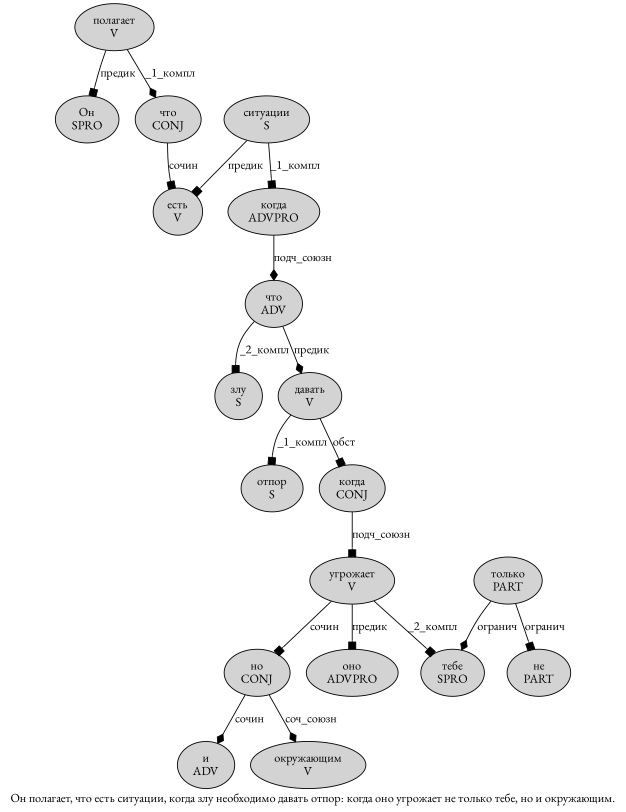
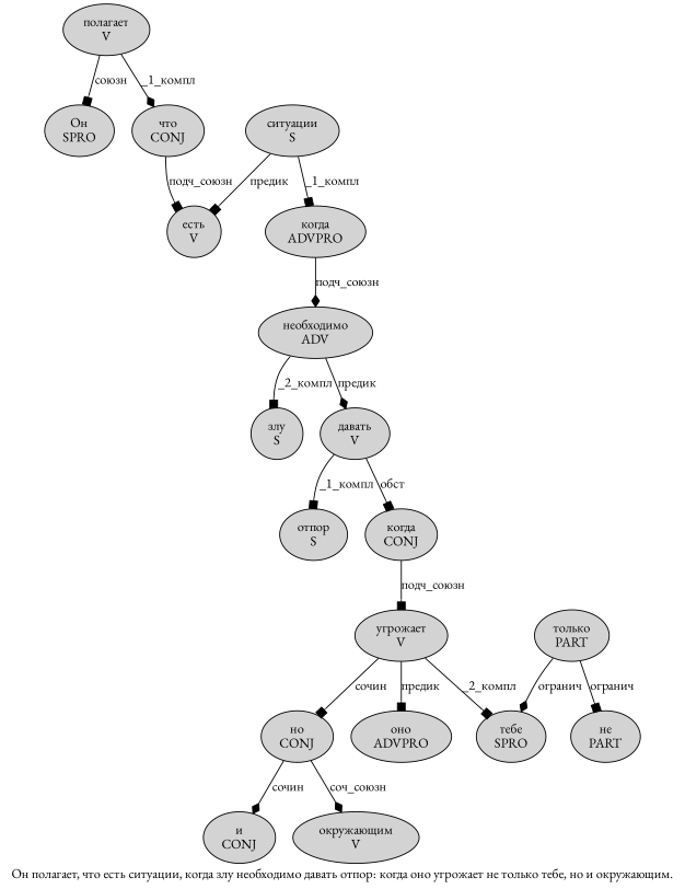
  digraph {
    fontname="EB Garamond"
    label="Он полагает, что есть ситуации, когда злу необходимо давать отпор: когда оно угрожает не только тебе, но и окружающим."
    node [fillcolor=lightgray fontname="EB Garamond" penwidth=1 shape=ellipse style=filled]
    edge [arrowhead=box fontname="EB Garamond"]
    n1 [label="Он\nSPRO"]
    n2 [label="полагает\nV"]
    n3 [label="что\nCONJ"]
    n4 [label="есть\nV"]
    n5 [label="ситуации\nS"]
    n6 [label="когда\nADVPRO"]
-   n7 [label="что\nADV"]
+   n7 [label="необходимо\nADV"]
    n8 [label="злу\nS"]
    n9 [label="давать\nV"]
    n10 [label="отпор\nS"]
    n11 [label="когда\nCONJ"]
    n12 [label="угрожает\nV"]
    n13 [label="оно\nADVPRO"]
    n14 [label="тебе\nSPRO"]
    n15 [label="но\nCONJ"]
-   n16 [label="и\nADV"]
+   n16 [label="и\nCONJ"]
    n17 [label="окружающим\nV"]
    n18 [label="не\nPART"]
    n19 [label="только\nPART"]
-   n2 -> n1 [label="предик"]
+   n2 -> n1 [label="союзн"]
    n2 -> n3 [arrowhead=diamond label="_1_компл"]
-   n3 -> n4 [label="сочин"]
+   n3 -> n4 [label="подч_союзн"]
    n5 -> n4 [label="предик"]
    n5 -> n6 [label="_1_компл"]
    n6 -> n7 [arrowhead=diamond label="подч_союзн"]
    n7 -> n8 [label="_2_компл"]
    n7 -> n9 [arrowhead=diamond label="предик"]
    n9 -> n10 [label="_1_компл"]
    n9 -> n11 [label="обст"]
    n11 -> n12 [label="подч_союзн"]
    n12 -> n13 [label="предик"]
    n12 -> n14 [label="_2_компл"]
    n12 -> n15 [label="сочин"]
    n15 -> n16 [arrowhead=diamond label="сочин"]
    n15 -> n17 [arrowhead=diamond label="соч_союзн"]
    n19 -> n14 [arrowhead=diamond label="огранич"]
    n19 -> n18 [label="огранич"]
  }
